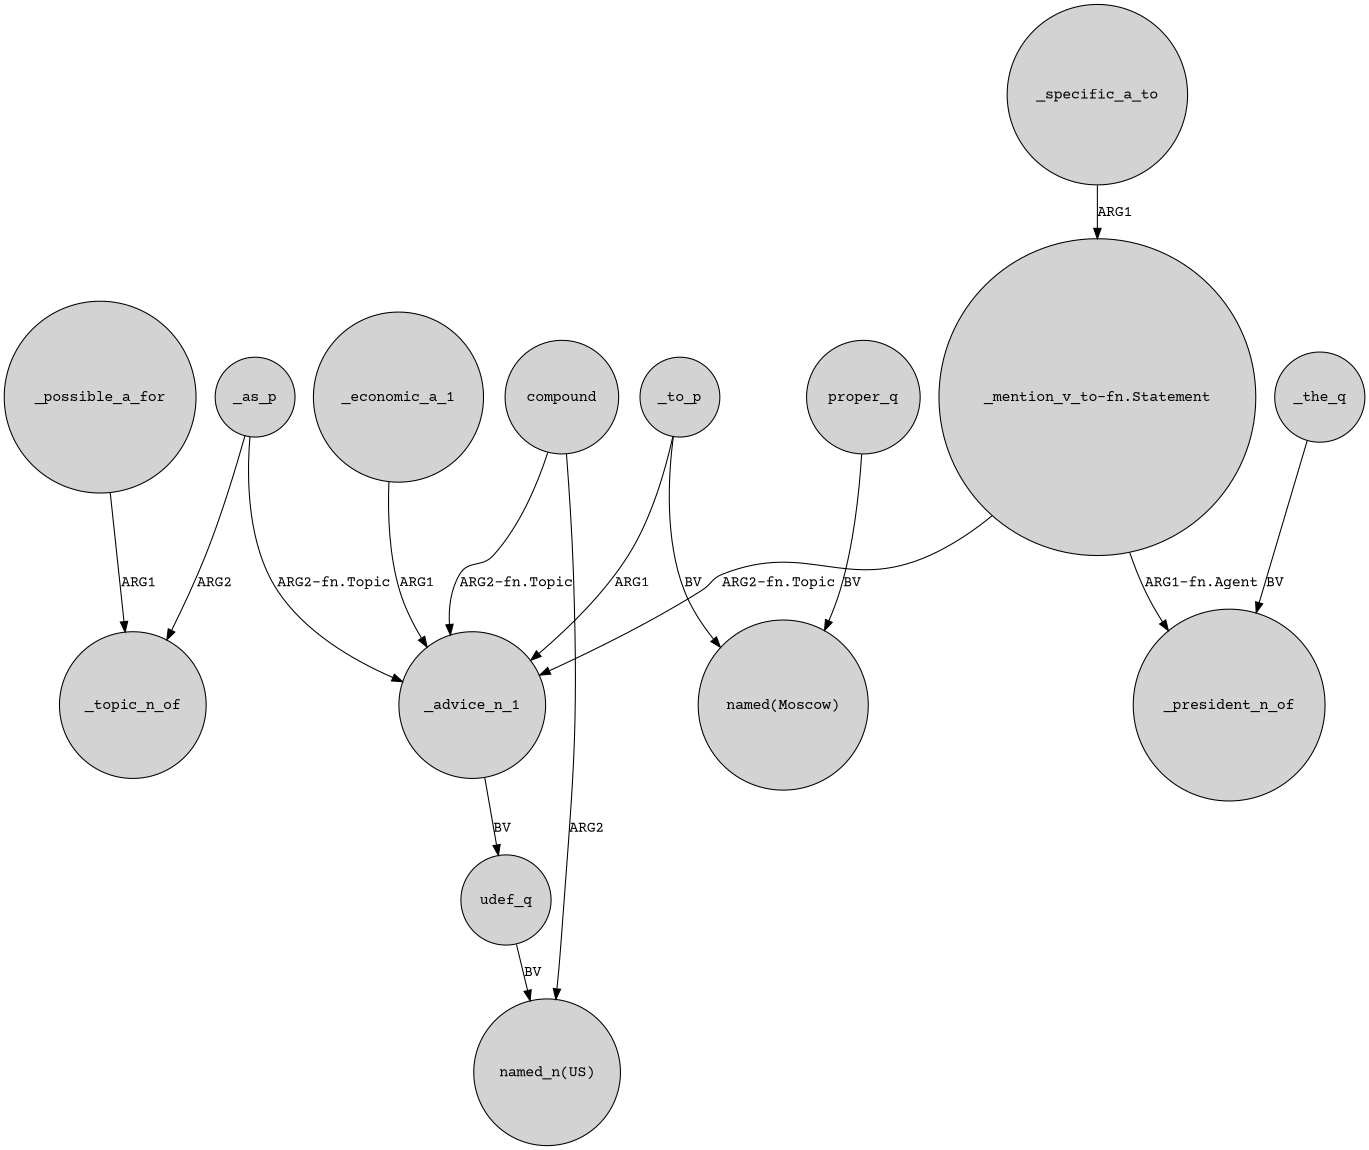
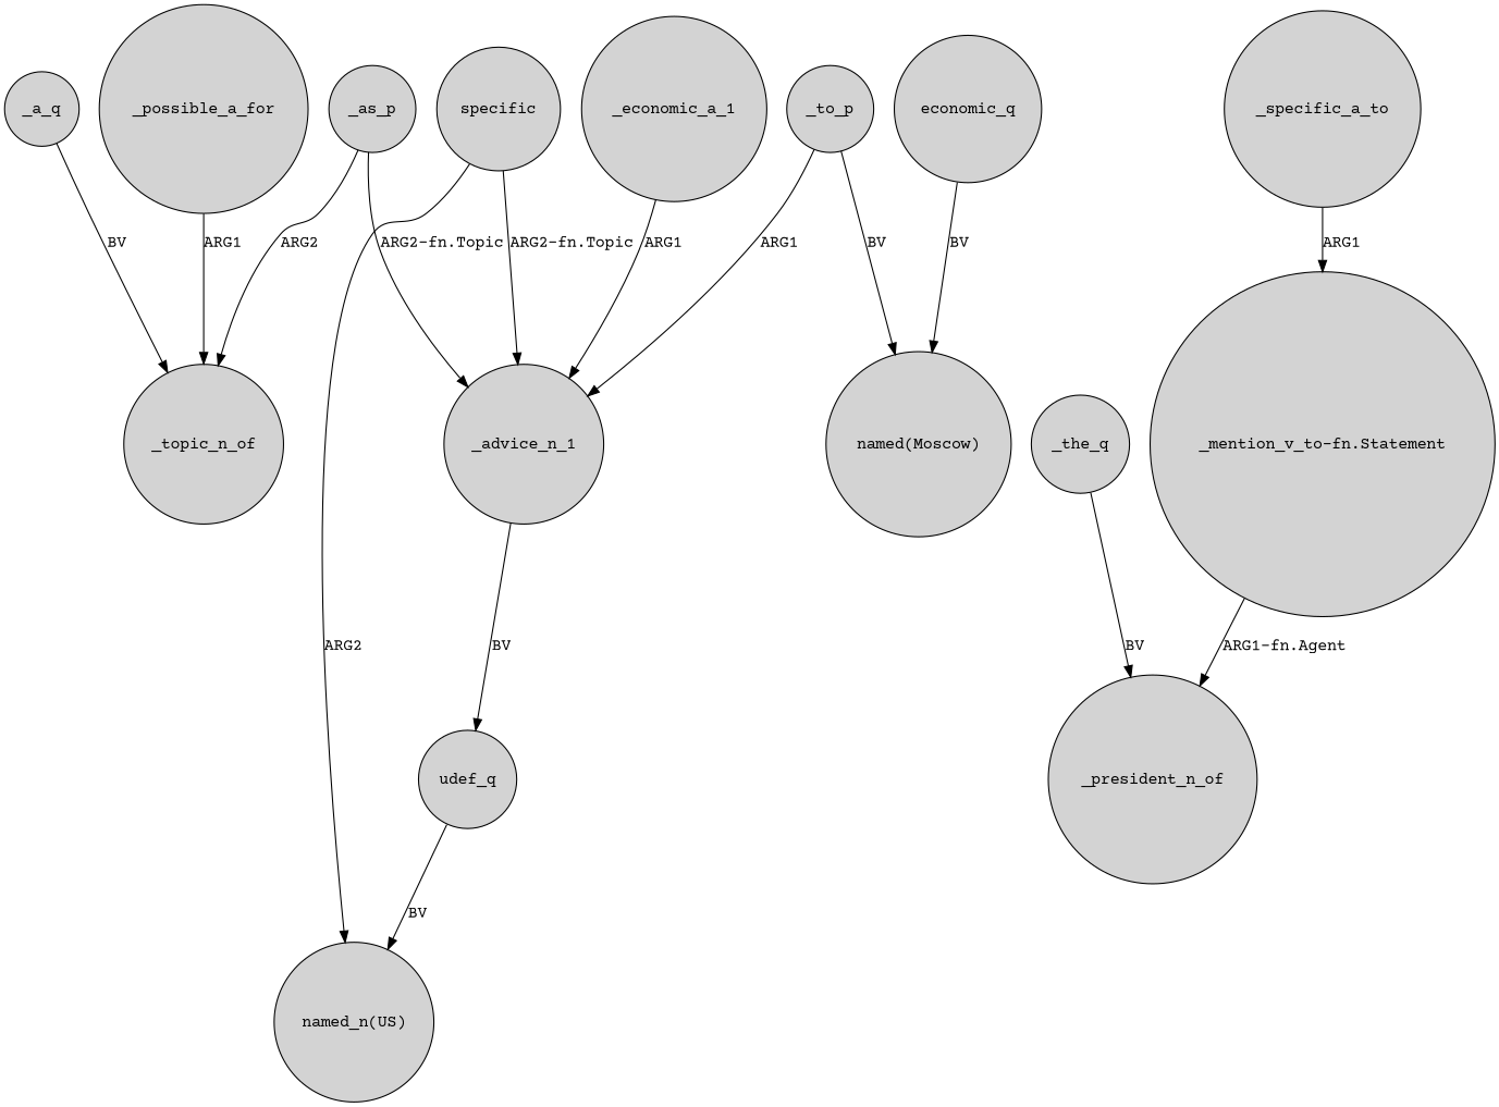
  digraph {
    fontname="Courier Prime"
    node [fontname="Courier Prime" shape=circle style=filled]
    edge [fontname="Courier Prime"]
    _possible_a_for
    _topic_n_of
-   proper_q
+   proper_q [label=economic_q]
    "named(Moscow)"
    udef_q
    "named_n(US)"
    _advice_n_1
+   _a_q
    "_mention_v_to-fn.Statement"
    _president_n_of
-   compound
+   compound [label=specific]
    _the_q
    _as_p
    _to_p
    _economic_a_1
    _specific_a_to
    _possible_a_for -> _topic_n_of [label=ARG1]
    proper_q -> "named(Moscow)" [label=BV]
    udef_q -> "named_n(US)" [label=BV]
    _advice_n_1 -> udef_q [label=BV]
-   "_mention_v_to-fn.Statement" -> _advice_n_1 [label="ARG2-fn.Topic"]
+   _a_q -> _topic_n_of [label=BV]
    "_mention_v_to-fn.Statement" -> _president_n_of [label="ARG1-fn.Agent"]
    compound -> "named_n(US)" [label=ARG2]
    compound -> _advice_n_1 [label="ARG2-fn.Topic"]
    _the_q -> _president_n_of [label=BV]
    _as_p -> _topic_n_of [label=ARG2]
    _as_p -> _advice_n_1 [label="ARG2-fn.Topic"]
    _to_p -> "named(Moscow)" [label=BV]
    _to_p -> _advice_n_1 [label=ARG1]
    _economic_a_1 -> _advice_n_1 [label=ARG1]
    _specific_a_to -> "_mention_v_to-fn.Statement" [label=ARG1]
  }
